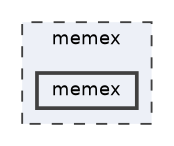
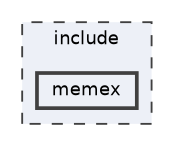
  digraph {
    compound=true
    rankdir=LR
    n1 [color=grey25 fillcolor="#edf0f7" fontname=Helvetica fontsize=10 height=0.2 label=memex shape=box style="filled,bold" width=0.4]
    subgraph cluster_1 {
      bgcolor="#edf0f7"
      fontname=Helvetica
      fontsize=10
-     label=memex
+     label=include
      pencolor=grey25
      style="filled,dashed"
      n1
    }
  }
